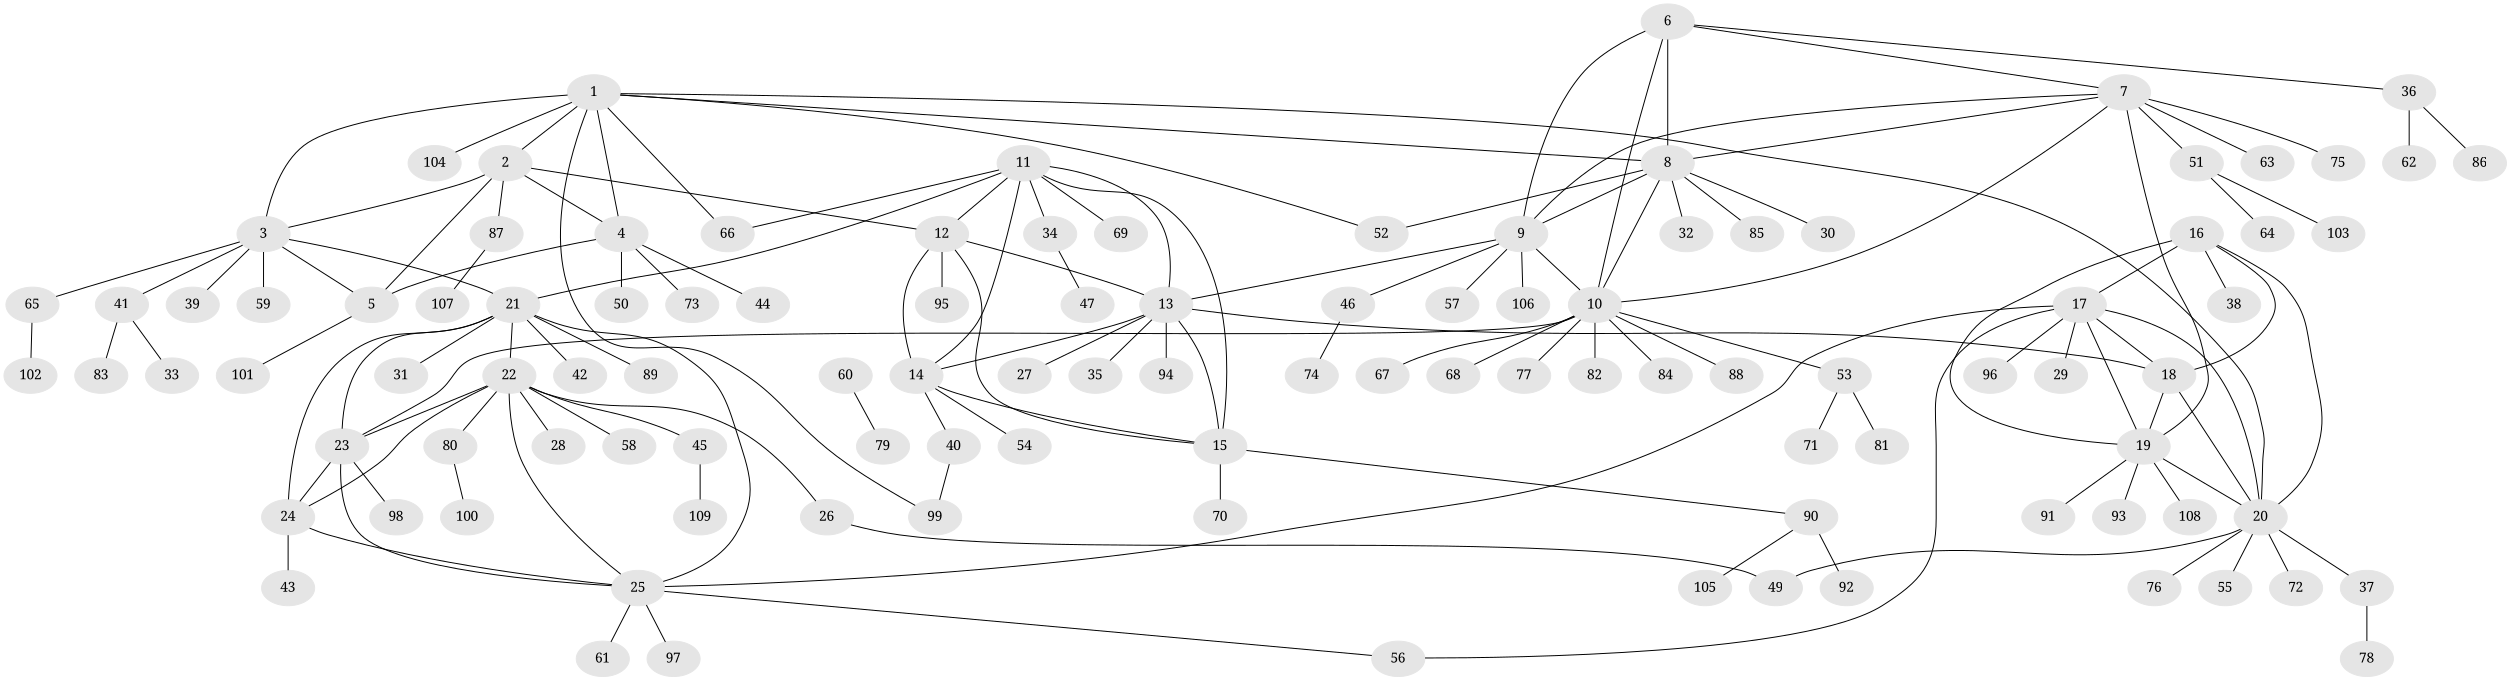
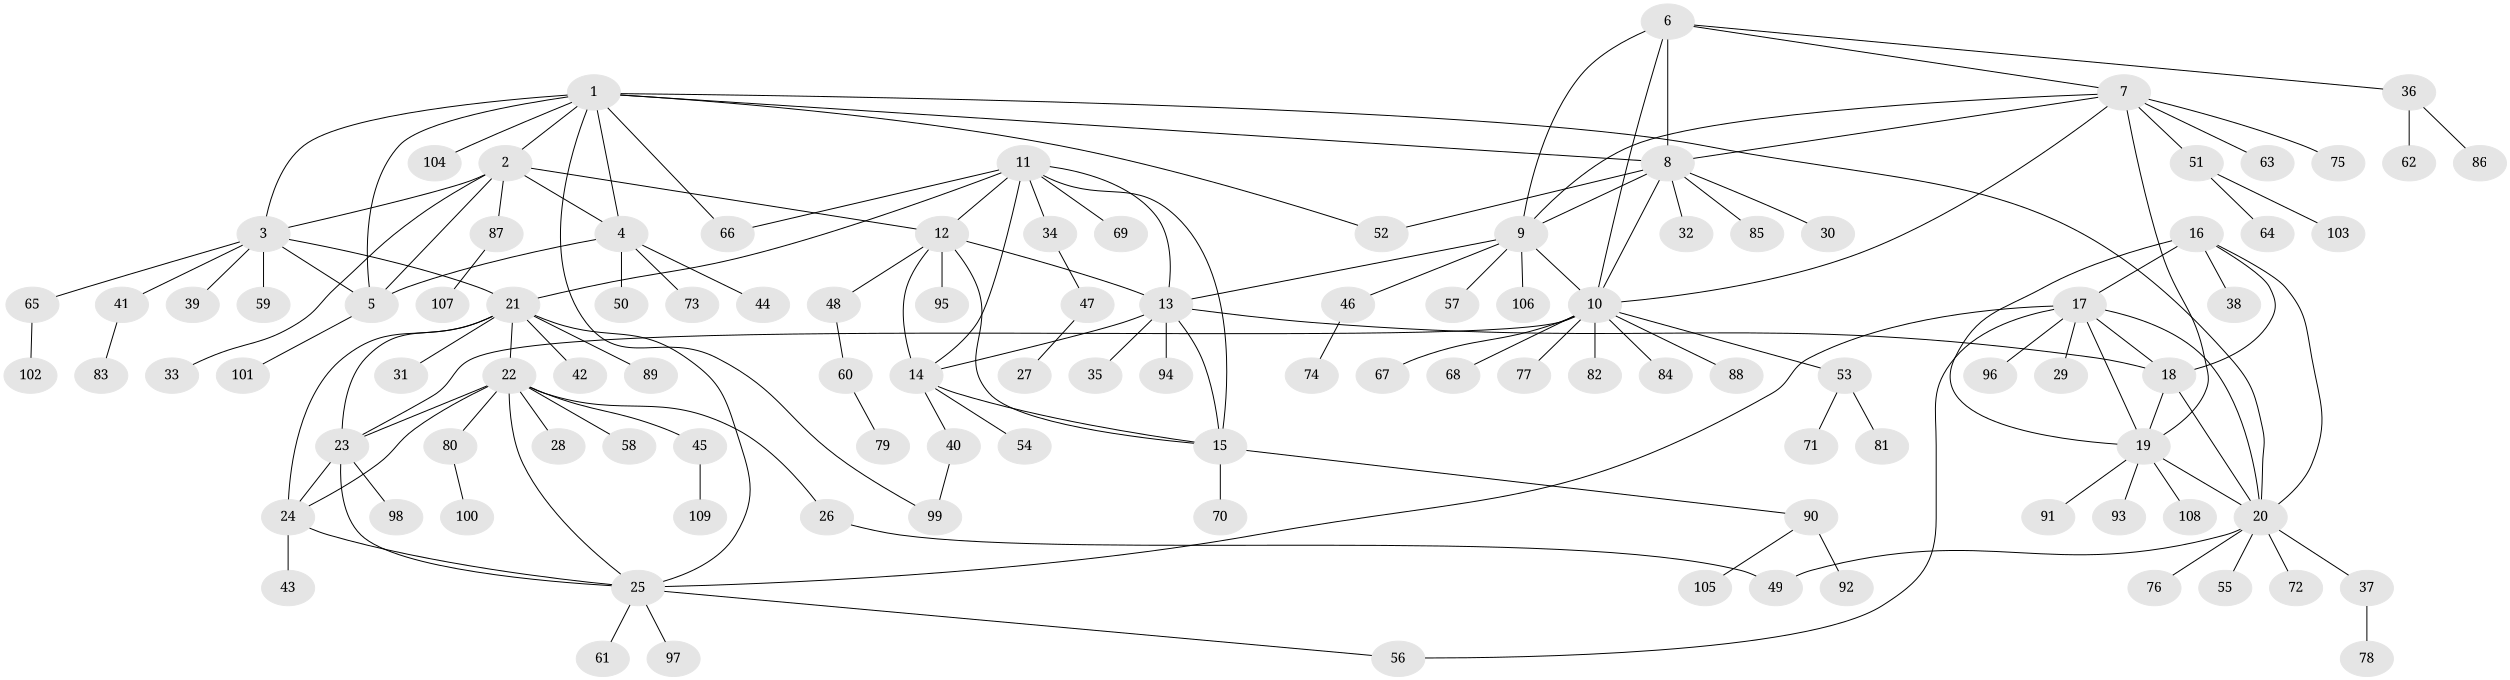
  graph {
    fontname="Noto Serif"
    node [color=gray90 fontname="Noto Serif" style=filled]
    edge [fontname="Noto Serif"]
    1
    2
    3
    4
    5
    8
    20
    52
    66
    99
    104
    12
    33
    87
    21
    39
    41
    59
    65
    44
    50
    73
    101
    9
    10
    30
    32
    85
    37
    49
    55
    72
    76
    13
    14
    15
+   48
    95
    107
    23
    25
    22
    24
    31
    42
    89
    83
    102
    6
    7
    36
    19
    51
    63
    75
    46
    57
    106
    53
    67
    68
    77
    82
    84
    88
    62
    86
    91
    93
    108
    64
    103
    18
    27
    35
    94
    74
    98
    71
    81
    11
    34
    69
    40
    54
    70
    90
    47
    60
    92
    105
    16
    17
    38
    29
    56
    96
    61
    97
    78
    26
    28
    45
    58
    80
    43
    109
    100
    79
    1 -- 2
    1 -- 3
    1 -- 4
+   1 -- 5
    1 -- 8
    1 -- 20
    1 -- 52
    1 -- 66
    1 -- 99
    1 -- 104
    2 -- 3
    2 -- 4
    2 -- 5
    2 -- 12
-   41 -- 33
+   2 -- 33
    2 -- 87
    3 -- 5
    3 -- 21
    3 -- 39
    3 -- 41
    3 -- 59
    3 -- 65
    4 -- 5
    4 -- 44
    4 -- 50
    4 -- 73
    5 -- 101
    8 -- 52
    8 -- 9
    8 -- 10
    8 -- 30
    8 -- 32
    8 -- 85
    20 -- 37
    20 -- 49
    20 -- 55
    20 -- 72
    20 -- 76
    12 -- 13
    12 -- 14
    12 -- 15
+   12 -- 48
    12 -- 95
    87 -- 107
    21 -- 23
    21 -- 25
    21 -- 22
    21 -- 24
    21 -- 31
    21 -- 42
    21 -- 89
    41 -- 83
    65 -- 102
    9 -- 10
    9 -- 13
    9 -- 46
    9 -- 57
    9 -- 106
    10 -- 23
    10 -- 53
    10 -- 67
    10 -- 68
    10 -- 77
    10 -- 82
    10 -- 84
    10 -- 88
    37 -- 78
    13 -- 14
    13 -- 15
    13 -- 18
-   13 -- 27
+   47 -- 27
    13 -- 35
    13 -- 94
    14 -- 15
    14 -- 40
    14 -- 54
    15 -- 70
    15 -- 90
+   48 -- 60
    23 -- 25
    23 -- 24
    23 -- 98
    25 -- 56
    25 -- 61
    25 -- 97
    22 -- 23
    22 -- 25
    22 -- 24
    22 -- 26
    22 -- 28
    22 -- 45
    22 -- 58
    22 -- 80
    24 -- 25
    24 -- 43
    6 -- 8
    6 -- 9
    6 -- 10
    6 -- 7
    6 -- 36
    7 -- 8
    7 -- 9
    7 -- 10
    7 -- 19
    7 -- 51
    7 -- 63
    7 -- 75
    36 -- 62
    36 -- 86
    19 -- 20
    19 -- 91
    19 -- 93
    19 -- 108
    51 -- 64
    51 -- 103
    46 -- 74
    53 -- 71
    53 -- 81
    18 -- 20
    18 -- 19
    11 -- 66
    11 -- 12
    11 -- 21
    11 -- 13
    11 -- 14
    11 -- 15
    11 -- 34
    11 -- 69
    34 -- 47
    40 -- 99
    90 -- 92
    90 -- 105
    60 -- 79
    16 -- 20
    16 -- 19
    16 -- 18
    16 -- 17
    16 -- 38
    17 -- 20
    17 -- 25
    17 -- 19
    17 -- 18
    17 -- 29
    17 -- 56
    17 -- 96
    26 -- 49
    45 -- 109
    80 -- 100
  }
